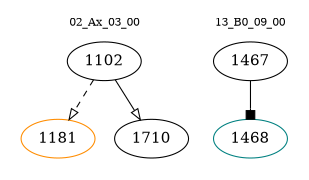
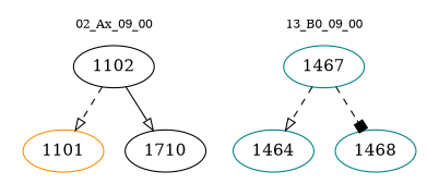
  digraph {
    node [color=teal]
    edge [arrowhead=onormal color=black style=dashed]
    n1 [color=black label=1102]
-   n2 [color=darkorange label=1181]
+   n2 [color=darkorange label=1101]
    n3 [color=black label=1710]
-   n4 [color=black label=1467]
+   n4 [label=1467]
+   n5 [label=1464]
    n6 [label=1468]
    subgraph cluster_1 {
      color=white
      fontsize=10
-     label="02_Ax_03_00"
+     label="02_Ax_09_00"
      n1
      n2
      n3
    }
    subgraph cluster_2 {
      color=white
      fontsize=10
      label="13_B0_09_00"
      n4
+     n5
      n6
    }
    n1 -> n2
    n1 -> n3 [style=solid]
-   n4 -> n6 [arrowhead=box style=solid]
+   n4 -> n5
+   n4 -> n6 [arrowhead=box]
  }
